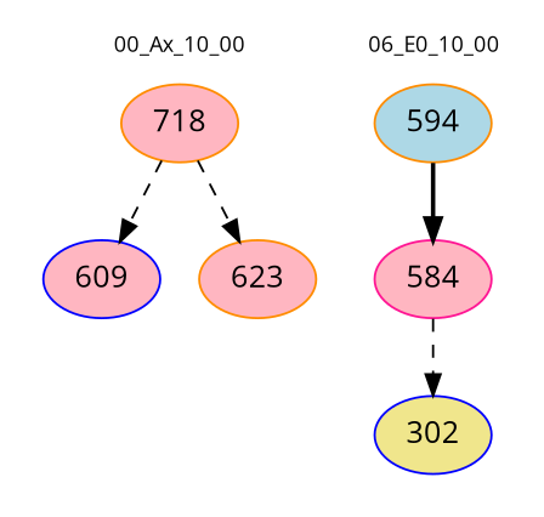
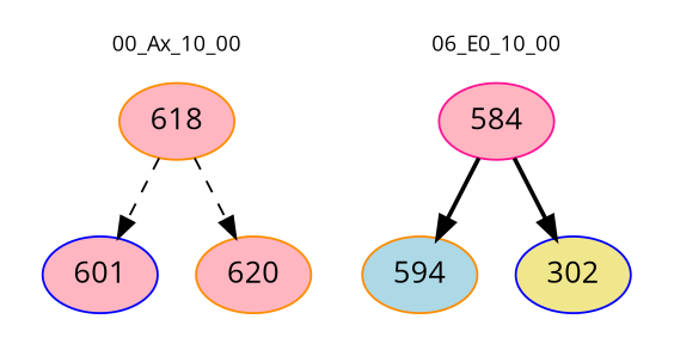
  digraph {
    fontname="Open Sans"
    node [color=darkorange fillcolor=lightpink fontname="Open Sans" style=filled]
    edge [color=black fontname="Open Sans" style=dashed]
-   n1 [label=718]
-   n2 [color=blue label=609]
-   n3 [label=623]
+   n1 [label=618]
+   n2 [color=blue label=601]
+   n3 [label=620]
    n4 [color=deeppink label=584]
    n5 [fillcolor=lightblue label=594]
    n6 [color=blue fillcolor=khaki label=302]
    subgraph cluster_1 {
      color=white
      fontsize=10
      label="00_Ax_10_00"
      n1
      n2
      n3
    }
    subgraph cluster_2 {
      color=white
      fontsize=10
      label="06_E0_10_00"
      n4
      n5
      n6
    }
    n1 -> n2
    n1 -> n3
-   n5 -> n4 [style=bold]
-   n4 -> n6
+   n4 -> n5 [style=bold]
+   n4 -> n6 [style=bold]
  }
